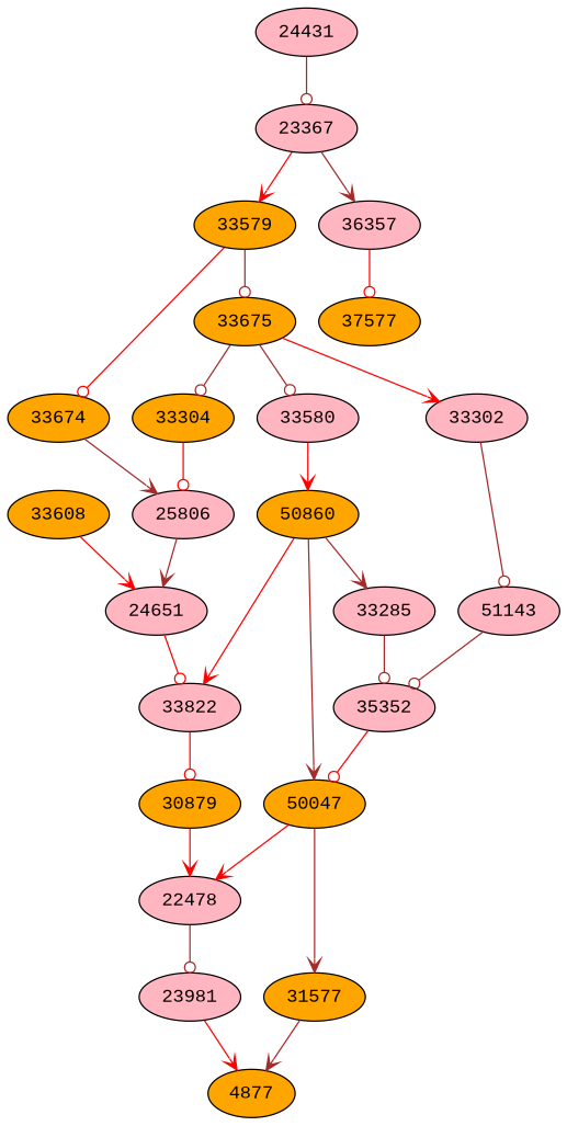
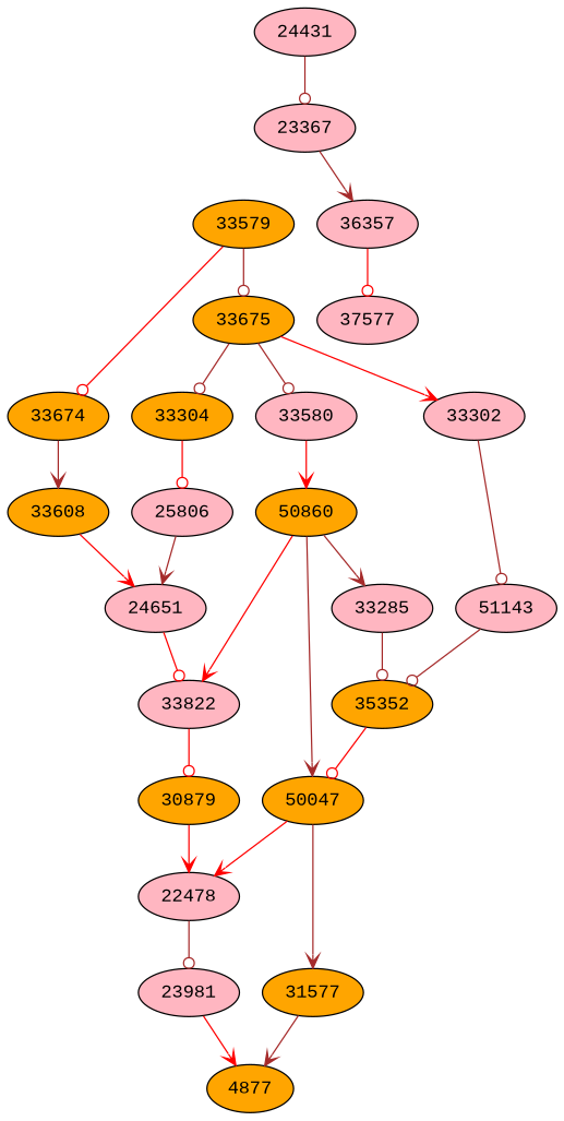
  strict digraph {
    fontname="Liberation Mono"
    node [fillcolor=orange fontname="Liberation Mono" style=filled]
    edge [arrowhead=vee color=brown fontname="Liberation Mono"]
    n1 [label=4877]
    n2 [fillcolor=lightpink label=23981]
    n3 [label=31577]
    n4 [fillcolor=lightpink label=22478]
    n5 [label=50047]
    n6 [label=30879]
-   n7 [fillcolor=lightpink label=35352]
+   n7 [label=35352]
    n8 [label=50860]
    n9 [fillcolor=lightpink label=33822]
    n10 [fillcolor=lightpink label=33285]
    n11 [fillcolor=lightpink label=51143]
    n12 [fillcolor=lightpink label=33580]
    n13 [fillcolor=lightpink label=24651]
    n14 [fillcolor=lightpink label=33302]
    n15 [label=33675]
    n16 [label=33304]
    n17 [fillcolor=lightpink label=25806]
    n18 [label=33608]
-   n19 [label=37577]
+   n19 [fillcolor=lightpink label=37577]
    n20 [label=33579]
    n21 [label=33674]
    n22 [fillcolor=lightpink label=36357]
    n23 [fillcolor=lightpink label=23367]
    n24 [fillcolor=lightpink label=24431]
    n2 -> n1 [color=red]
    n3 -> n1
    n4 -> n2 [arrowhead=odot]
    n5 -> n3
    n5 -> n4 [color=red]
    n6 -> n4 [color=red]
    n7 -> n5 [arrowhead=odot color=red]
    n8 -> n5
    n8 -> n9 [color=red]
    n8 -> n10
    n9 -> n6 [arrowhead=odot color=red]
    n10 -> n7 [arrowhead=odot]
    n11 -> n7 [arrowhead=odot]
    n12 -> n8 [color=red]
    n13 -> n9 [arrowhead=odot color=red]
    n14 -> n11 [arrowhead=odot]
    n15 -> n12 [arrowhead=odot]
    n15 -> n14 [color=red]
    n15 -> n16 [arrowhead=odot]
    n16 -> n17 [arrowhead=odot color=red]
    n17 -> n13
    n18 -> n13 [color=red]
    n20 -> n15 [arrowhead=odot]
    n20 -> n21 [arrowhead=odot color=red]
-   n21 -> n17
+   n21 -> n18
    n22 -> n19 [arrowhead=odot color=red]
-   n23 -> n20 [color=red]
    n23 -> n22
    n24 -> n23 [arrowhead=odot]
  }
